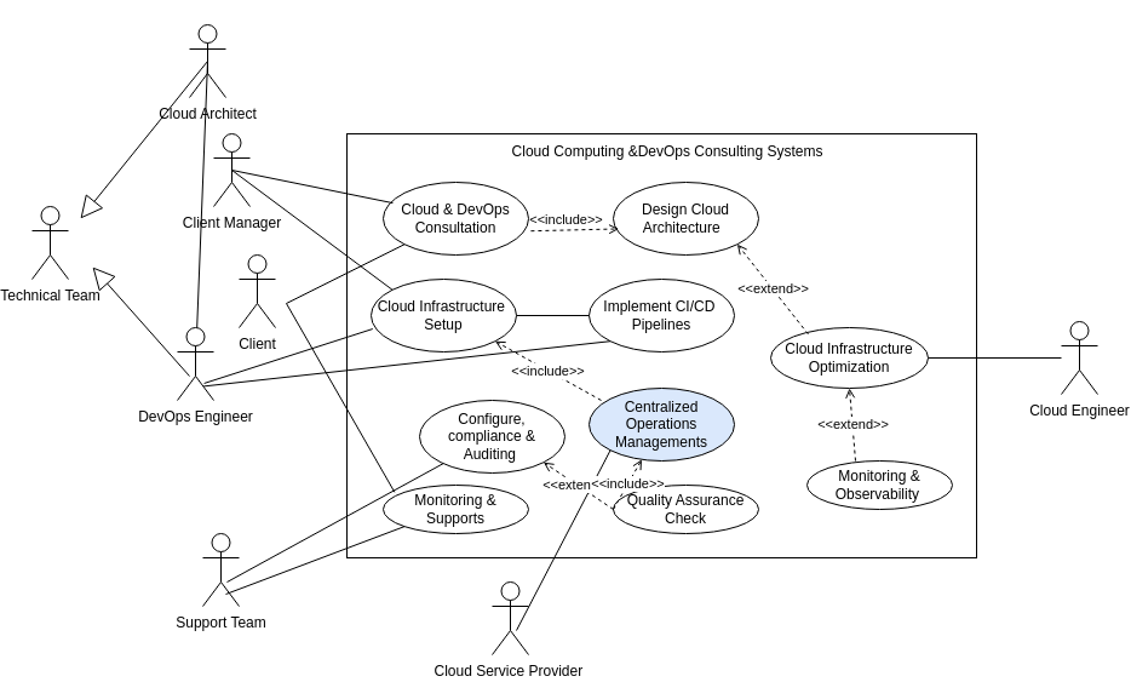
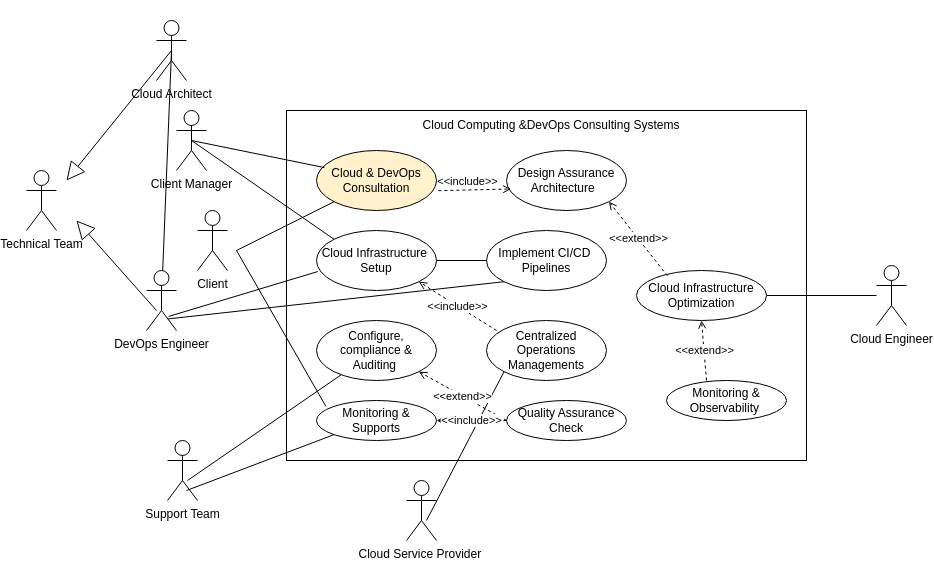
  <mxCell id="0" />
  <mxCell id="1" parent="0" />
  <mxCell id="2" value="" style="rounded=0;whiteSpace=wrap;html=1;" parent="1" vertex="1"><mxGeometry x="280" y="110" width="520" height="350" as="geometry" /></mxCell>
  <mxCell id="3" value="Cloud Computing &amp;amp;DevOps Consulting Systems" style="text;html=1;align=center;verticalAlign=middle;whiteSpace=wrap;rounded=0;" parent="1" vertex="1"><mxGeometry x="410" y="110" width="270" height="30" as="geometry" /></mxCell>
- <mxCell id="4" value="Cloud &amp;amp; DevOps Consultation" style="ellipse;whiteSpace=wrap;html=1;strokeWidth=1;" parent="1" vertex="1"><mxGeometry x="310" y="150" width="120" height="60" as="geometry" /></mxCell>
- <mxCell id="5" value="Design Cloud Architecture&amp;nbsp;&amp;nbsp;" style="ellipse;whiteSpace=wrap;html=1;strokeWidth=1;" parent="1" vertex="1"><mxGeometry x="500" y="150" width="120" height="60" as="geometry" /></mxCell>
+ <mxCell id="4" value="Cloud &amp;amp; DevOps Consultation" style="ellipse;whiteSpace=wrap;html=1;strokeWidth=1;fillColor=#fff2cc;" parent="1" vertex="1"><mxGeometry x="310" y="150" width="120" height="60" as="geometry" /></mxCell>
+ <mxCell id="5" value="Design Assurance Architecture&amp;nbsp;&amp;nbsp;" style="ellipse;whiteSpace=wrap;html=1;strokeWidth=1;" parent="1" vertex="1"><mxGeometry x="500" y="150" width="120" height="60" as="geometry" /></mxCell>
  <mxCell id="6" value="Implement CI/CD&amp;nbsp;&lt;div&gt;Pipelines&lt;/div&gt;" style="ellipse;whiteSpace=wrap;html=1;strokeWidth=1;" parent="1" vertex="1"><mxGeometry x="480" y="230" width="120" height="60" as="geometry" /></mxCell>
- <mxCell id="7" value="Cloud Infrastructure&amp;nbsp;&lt;div&gt;Setup&lt;/div&gt;" style="ellipse;whiteSpace=wrap;html=1;strokeWidth=1;" parent="1" vertex="1"><mxGeometry x="300" y="230" width="120" height="60" as="geometry" /></mxCell>
+ <mxCell id="7" value="Cloud Infrastructure&amp;nbsp;&lt;div&gt;Setup&lt;/div&gt;" style="ellipse;whiteSpace=wrap;html=1;strokeWidth=1;" parent="1" vertex="1"><mxGeometry x="310" y="230" width="120" height="60" as="geometry" /></mxCell>
  <mxCell id="8" value="Monitoring &amp;amp; Supports" style="ellipse;whiteSpace=wrap;html=1;strokeWidth=1;" parent="1" vertex="1"><mxGeometry x="310" y="400" width="120" height="40" as="geometry" /></mxCell>
- <mxCell id="9" value="Configure, compliance &amp;amp; Auditing&amp;nbsp;" style="ellipse;whiteSpace=wrap;html=1;strokeWidth=1;" parent="1" vertex="1"><mxGeometry x="340" y="330" width="120" height="60" as="geometry" /></mxCell>
- <mxCell id="10" value="Centralized Operations Managements" style="ellipse;whiteSpace=wrap;html=1;strokeWidth=1;fillColor=#dae8fc;" parent="1" vertex="1"><mxGeometry x="480" y="320" width="120" height="60" as="geometry" /></mxCell>
+ <mxCell id="9" value="Configure, compliance &amp;amp; Auditing&amp;nbsp;" style="ellipse;whiteSpace=wrap;html=1;strokeWidth=1;" parent="1" vertex="1"><mxGeometry x="310" y="320" width="120" height="60" as="geometry" /></mxCell>
+ <mxCell id="10" value="Centralized Operations Managements" style="ellipse;whiteSpace=wrap;html=1;strokeWidth=1;" parent="1" vertex="1"><mxGeometry x="480" y="320" width="120" height="60" as="geometry" /></mxCell>
  <mxCell id="11" value="Quality Assurance Check" style="ellipse;whiteSpace=wrap;html=1;strokeWidth=1;" parent="1" vertex="1"><mxGeometry x="500" y="400" width="120" height="40" as="geometry" /></mxCell>
  <mxCell id="12" value="Monitoring &amp;amp; Observability&amp;nbsp;" style="ellipse;whiteSpace=wrap;html=1;strokeWidth=1;" parent="1" vertex="1"><mxGeometry x="660" y="380" width="120" height="40" as="geometry" /></mxCell>
  <mxCell id="13" value="Cloud Infrastructure Optimization" style="ellipse;whiteSpace=wrap;html=1;strokeWidth=1;" parent="1" vertex="1"><mxGeometry x="630" y="270" width="130" height="50" as="geometry" /></mxCell>
  <mxCell id="14" value="Client Manager" style="shape=umlActor;verticalLabelPosition=bottom;verticalAlign=top;html=1;outlineConnect=0;" parent="1" vertex="1"><mxGeometry x="170" y="110" width="30" height="60" as="geometry" /></mxCell>
  <mxCell id="15" value="DevOps Engineer" style="shape=umlActor;verticalLabelPosition=bottom;verticalAlign=top;html=1;outlineConnect=0;" parent="1" vertex="1"><mxGeometry x="140" y="270" width="30" height="60" as="geometry" /></mxCell>
  <mxCell id="16" value="Support Team" style="shape=umlActor;verticalLabelPosition=bottom;verticalAlign=top;html=1;outlineConnect=0;" parent="1" vertex="1"><mxGeometry x="161" y="440" width="30" height="60" as="geometry" /></mxCell>
  <mxCell id="17" value="Technical Team" style="shape=umlActor;verticalLabelPosition=bottom;verticalAlign=top;html=1;outlineConnect=0;" parent="1" vertex="1"><mxGeometry x="20" y="170" width="30" height="60" as="geometry" /></mxCell>
  <mxCell id="18" value="Cloud Architect" style="shape=umlActor;verticalLabelPosition=bottom;verticalAlign=top;html=1;outlineConnect=0;" parent="1" vertex="1"><mxGeometry x="150" y="20" width="30" height="60" as="geometry" /></mxCell>
  <mxCell id="19" value="Client" style="shape=umlActor;verticalLabelPosition=bottom;verticalAlign=top;html=1;outlineConnect=0;" parent="1" vertex="1"><mxGeometry x="191" y="210" width="30" height="60" as="geometry" /></mxCell>
  <mxCell id="20" value="" style="endArrow=block;endSize=16;endFill=0;html=1;rounded=0;exitX=0.5;exitY=0.5;exitDx=0;exitDy=0;exitPerimeter=0;" parent="1" source="18" edge="1"><mxGeometry width="160" relative="1" as="geometry"><mxPoint x="80" y="160" as="sourcePoint" /><mxPoint x="60" y="180" as="targetPoint" /></mxGeometry></mxCell>
  <mxCell id="21" value="" style="endArrow=block;endSize=16;endFill=0;html=1;rounded=0;" parent="1" edge="1"><mxGeometry width="160" relative="1" as="geometry"><mxPoint x="150" y="310" as="sourcePoint" /><mxPoint x="70" y="220" as="targetPoint" /></mxGeometry></mxCell>
  <mxCell id="22" value="Cloud Service Provider&amp;nbsp;" style="shape=umlActor;verticalLabelPosition=bottom;verticalAlign=top;html=1;outlineConnect=0;" parent="1" vertex="1"><mxGeometry x="400" y="480" width="30" height="60" as="geometry" /></mxCell>
  <mxCell id="23" value="Cloud Engineer" style="shape=umlActor;verticalLabelPosition=bottom;verticalAlign=top;html=1;outlineConnect=0;" parent="1" vertex="1"><mxGeometry x="870" y="265" width="30" height="60" as="geometry" /></mxCell>
  <mxCell id="24" value="" style="endArrow=none;html=1;rounded=0;exitX=0.5;exitY=0.5;exitDx=0;exitDy=0;exitPerimeter=0;" parent="1" source="18" target="15" edge="1"><mxGeometry width="50" height="50" relative="1" as="geometry"><mxPoint x="190" y="20" as="sourcePoint" /><mxPoint x="240" y="-30" as="targetPoint" /></mxGeometry></mxCell>
  <mxCell id="25" value="" style="endArrow=none;html=1;rounded=0;entryX=0.066;entryY=0.285;entryDx=0;entryDy=0;entryPerimeter=0;exitX=0.5;exitY=0.5;exitDx=0;exitDy=0;exitPerimeter=0;" parent="1" source="14" target="4" edge="1"><mxGeometry width="50" height="50" relative="1" as="geometry"><mxPoint x="190" y="140" as="sourcePoint" /><mxPoint x="240" y="90" as="targetPoint" /></mxGeometry></mxCell>
  <mxCell id="26" value="" style="endArrow=none;html=1;rounded=0;entryX=0.078;entryY=0.146;entryDx=0;entryDy=0;entryPerimeter=0;" parent="1" target="8" edge="1"><mxGeometry width="50" height="50" relative="1" as="geometry"><mxPoint x="230" y="250" as="sourcePoint" /><mxPoint x="280" y="340" as="targetPoint" /></mxGeometry></mxCell>
  <mxCell id="27" value="" style="endArrow=none;html=1;rounded=0;entryX=0;entryY=0;entryDx=0;entryDy=0;exitX=0.5;exitY=0.5;exitDx=0;exitDy=0;exitPerimeter=0;" parent="1" source="14" target="7" edge="1"><mxGeometry width="50" height="50" relative="1" as="geometry"><mxPoint x="250" y="230" as="sourcePoint" /><mxPoint x="270" y="180" as="targetPoint" /></mxGeometry></mxCell>
  <mxCell id="28" value="" style="endArrow=none;html=1;rounded=0;entryX=0;entryY=1;entryDx=0;entryDy=0;" parent="1" target="4" edge="1"><mxGeometry width="50" height="50" relative="1" as="geometry"><mxPoint x="230" y="250" as="sourcePoint" /><mxPoint x="280" y="340" as="targetPoint" /></mxGeometry></mxCell>
  <mxCell id="29" value="" style="endArrow=none;html=1;rounded=0;entryX=0.011;entryY=0.684;entryDx=0;entryDy=0;exitX=0.737;exitY=0.766;exitDx=0;exitDy=0;exitPerimeter=0;entryPerimeter=0;" parent="1" source="15" target="7" edge="1"><mxGeometry width="50" height="50" relative="1" as="geometry"><mxPoint x="191" y="300" as="sourcePoint" /><mxPoint x="241" y="250" as="targetPoint" /></mxGeometry></mxCell>
  <mxCell id="30" value="" style="endArrow=none;html=1;rounded=0;entryX=0;entryY=1;entryDx=0;entryDy=0;" parent="1" target="8" edge="1"><mxGeometry width="50" height="50" relative="1" as="geometry"><mxPoint x="180" y="490" as="sourcePoint" /><mxPoint x="230" y="440" as="targetPoint" /></mxGeometry></mxCell>
  <mxCell id="31" value="" style="endArrow=none;html=1;rounded=0;" parent="1" target="9" edge="1"><mxGeometry width="50" height="50" relative="1" as="geometry"><mxPoint x="181" y="480" as="sourcePoint" /><mxPoint x="231" y="430" as="targetPoint" /></mxGeometry></mxCell>
  <mxCell id="32" value="" style="endArrow=none;html=1;rounded=0;exitX=1;exitY=0.5;exitDx=0;exitDy=0;" parent="1" source="13" target="23" edge="1"><mxGeometry width="50" height="50" relative="1" as="geometry"><mxPoint x="820" y="370" as="sourcePoint" /><mxPoint x="870" y="250" as="targetPoint" /></mxGeometry></mxCell>
  <mxCell id="33" value="" style="endArrow=none;html=1;rounded=0;entryX=0;entryY=1;entryDx=0;entryDy=0;" parent="1" target="10" edge="1"><mxGeometry width="50" height="50" relative="1" as="geometry"><mxPoint x="420" y="520" as="sourcePoint" /><mxPoint x="470" y="470" as="targetPoint" /></mxGeometry></mxCell>
  <mxCell id="34" value="&amp;lt;&amp;lt;include&amp;gt;&amp;gt;" style="endArrow=open;dashed=1;html=1;endFill=0;rounded=0;exitX=1.016;exitY=0.67;exitDx=0;exitDy=0;exitPerimeter=0;entryX=0.039;entryY=0.641;entryDx=0;entryDy=0;entryPerimeter=0;" parent="1" source="4" target="5" edge="1"><mxGeometry x="-0.207" y="9" width="50" height="50" relative="1" as="geometry"><mxPoint x="450" y="190" as="sourcePoint" /><mxPoint x="500" y="191" as="targetPoint" /><mxPoint as="offset" /></mxGeometry></mxCell>
  <mxCell id="35" value="" style="endArrow=none;html=1;rounded=0;exitX=1;exitY=0.5;exitDx=0;exitDy=0;" parent="1" source="7" edge="1"><mxGeometry width="50" height="50" relative="1" as="geometry"><mxPoint x="430" y="310" as="sourcePoint" /><mxPoint x="480" y="260" as="targetPoint" /></mxGeometry></mxCell>
  <mxCell id="36" value="&amp;lt;&amp;lt;include&amp;gt;&amp;gt;" style="endArrow=open;dashed=1;html=1;endFill=0;rounded=0;entryX=1;entryY=1;entryDx=0;entryDy=0;" parent="1" target="7" edge="1"><mxGeometry width="50" height="50" relative="1" as="geometry"><mxPoint x="490" y="330" as="sourcePoint" /><mxPoint x="600" y="330" as="targetPoint" /></mxGeometry></mxCell>
  <mxCell id="37" value="&lt;div&gt;&amp;lt;&amp;lt;extend&amp;gt;&amp;gt;&lt;/div&gt;" style="endArrow=open;dashed=1;html=1;endFill=0;rounded=0;entryX=1;entryY=1;entryDx=0;entryDy=0;exitX=0;exitY=0.5;exitDx=0;exitDy=0;" parent="1" source="11" target="9" edge="1"><mxGeometry width="50" height="50" relative="1" as="geometry"><mxPoint x="490" y="400" as="sourcePoint" /><mxPoint x="600" y="400" as="targetPoint" /></mxGeometry></mxCell>
- <mxCell id="38" value="&amp;lt;&amp;lt;include&amp;gt;&amp;gt;" style="endArrow=open;dashed=1;html=1;endFill=0;rounded=0;exitX=0;exitY=0.5;exitDx=0;exitDy=0;" parent="1" source="11" target="10" edge="1"><mxGeometry width="50" height="50" relative="1" as="geometry"><mxPoint x="490" y="330" as="sourcePoint" /><mxPoint x="600" y="330" as="targetPoint" /></mxGeometry></mxCell>
+ <mxCell id="38" value="&amp;lt;&amp;lt;include&amp;gt;&amp;gt;" style="endArrow=open;dashed=1;html=1;endFill=0;rounded=0;entryX=1;entryY=0.5;entryDx=0;entryDy=0;exitX=0;exitY=0.5;exitDx=0;exitDy=0;" parent="1" source="11" target="8" edge="1"><mxGeometry width="50" height="50" relative="1" as="geometry"><mxPoint x="490" y="330" as="sourcePoint" /><mxPoint x="600" y="330" as="targetPoint" /></mxGeometry></mxCell>
  <mxCell id="39" value="&lt;div&gt;&amp;lt;&amp;lt;extend&amp;gt;&amp;gt;&lt;/div&gt;" style="endArrow=open;dashed=1;html=1;endFill=0;rounded=0;entryX=1;entryY=1;entryDx=0;entryDy=0;exitX=0.238;exitY=0.108;exitDx=0;exitDy=0;exitPerimeter=0;" parent="1" source="13" target="5" edge="1"><mxGeometry width="50" height="50" relative="1" as="geometry"><mxPoint x="650" y="270" as="sourcePoint" /><mxPoint x="760" y="270" as="targetPoint" /></mxGeometry></mxCell>
  <mxCell id="40" value="&lt;div&gt;&amp;lt;&amp;lt;extend&amp;gt;&amp;gt;&lt;/div&gt;" style="endArrow=open;dashed=1;html=1;endFill=0;rounded=0;entryX=0.5;entryY=1;entryDx=0;entryDy=0;" parent="1" target="13" edge="1"><mxGeometry width="50" height="50" relative="1" as="geometry"><mxPoint x="700" y="380" as="sourcePoint" /><mxPoint x="810" y="380" as="targetPoint" /></mxGeometry></mxCell>
  <mxCell id="41" value="" style="endArrow=none;html=1;rounded=0;entryX=0;entryY=1;entryDx=0;entryDy=0;exitX=0.721;exitY=0.807;exitDx=0;exitDy=0;exitPerimeter=0;" parent="1" source="15" target="6" edge="1"><mxGeometry width="50" height="50" relative="1" as="geometry"><mxPoint x="180" y="360" as="sourcePoint" /><mxPoint x="520" y="280" as="targetPoint" /></mxGeometry></mxCell>
